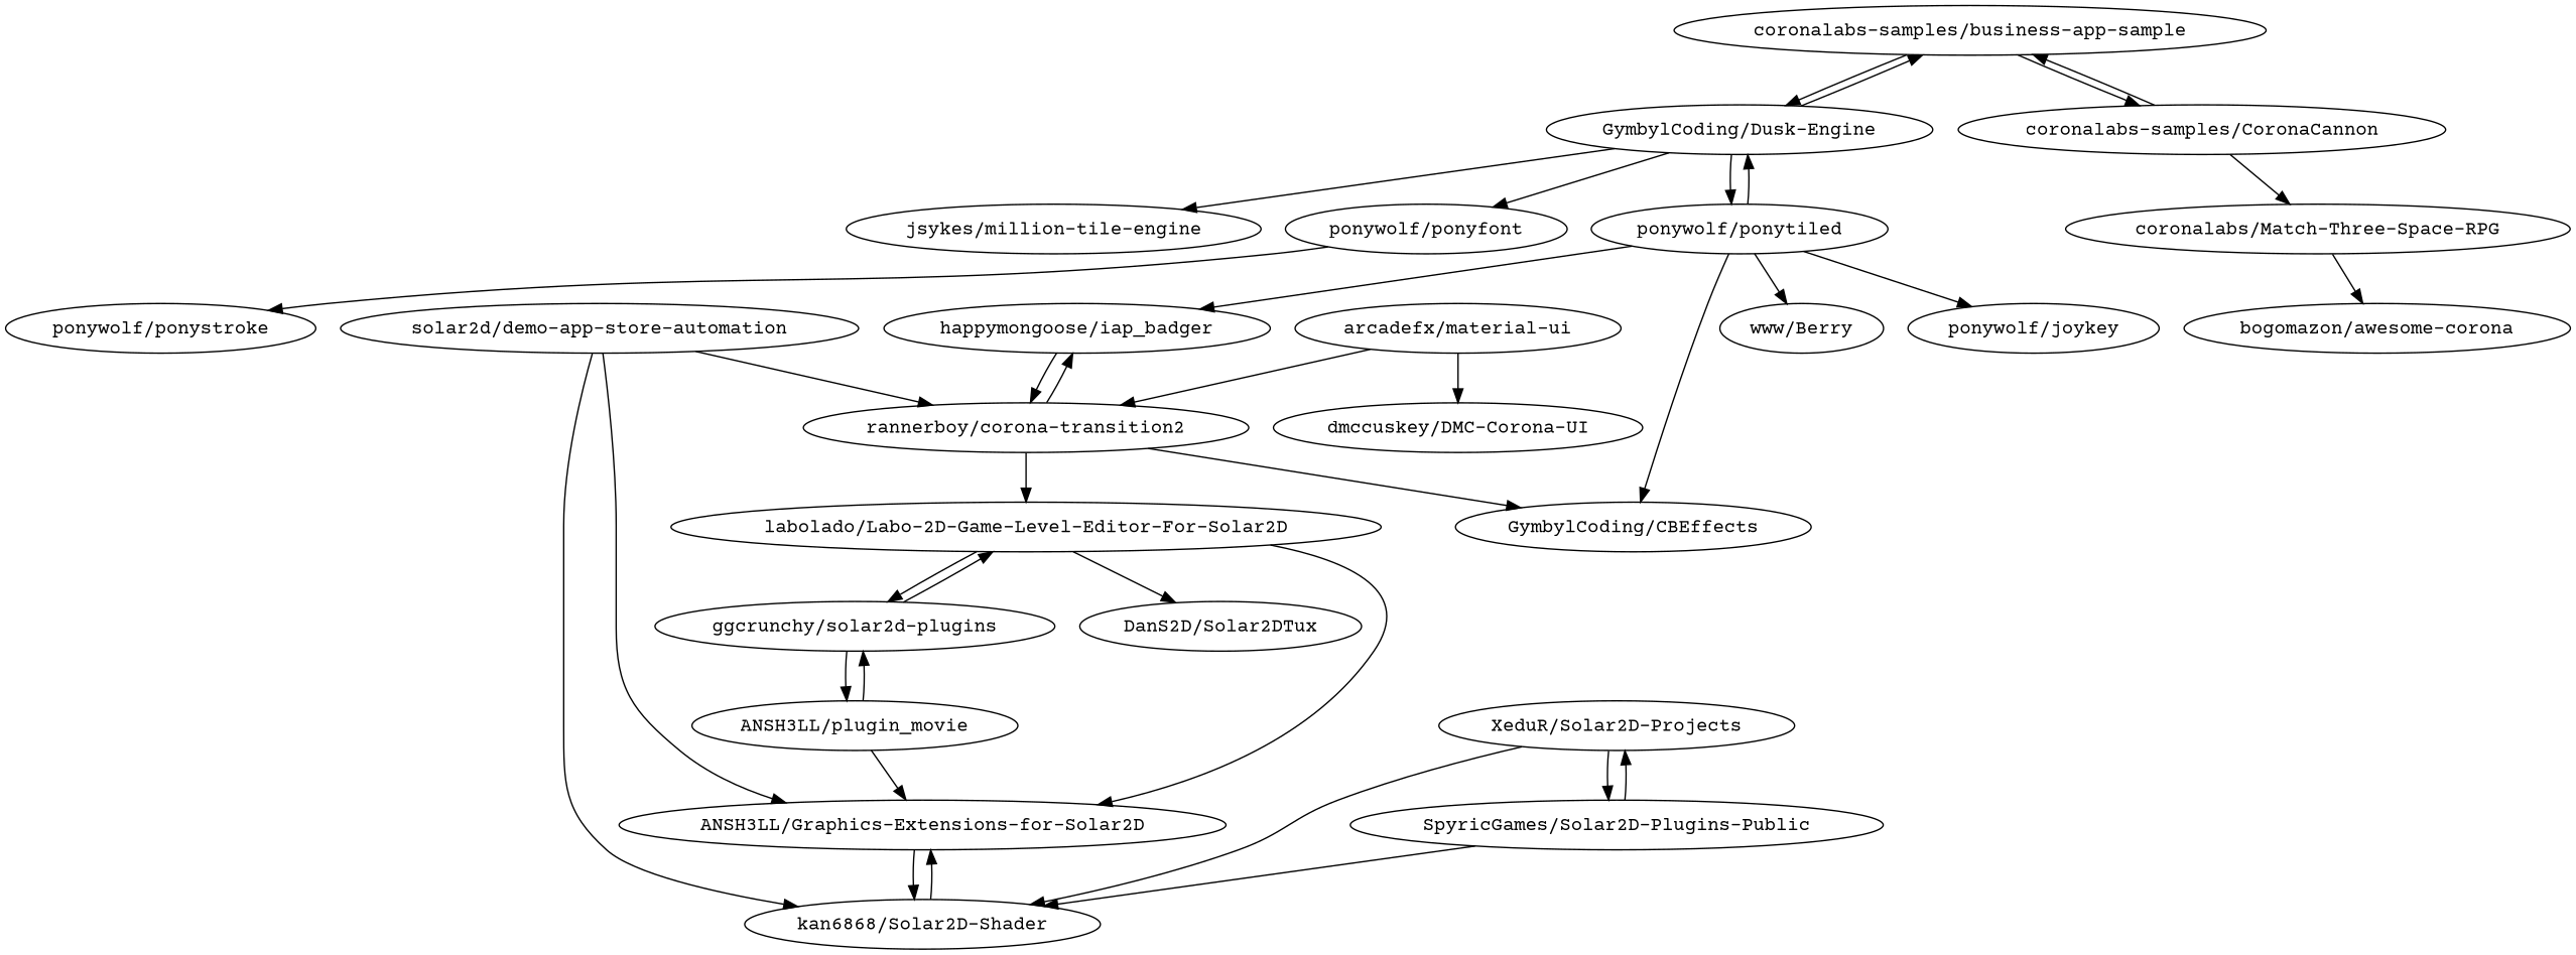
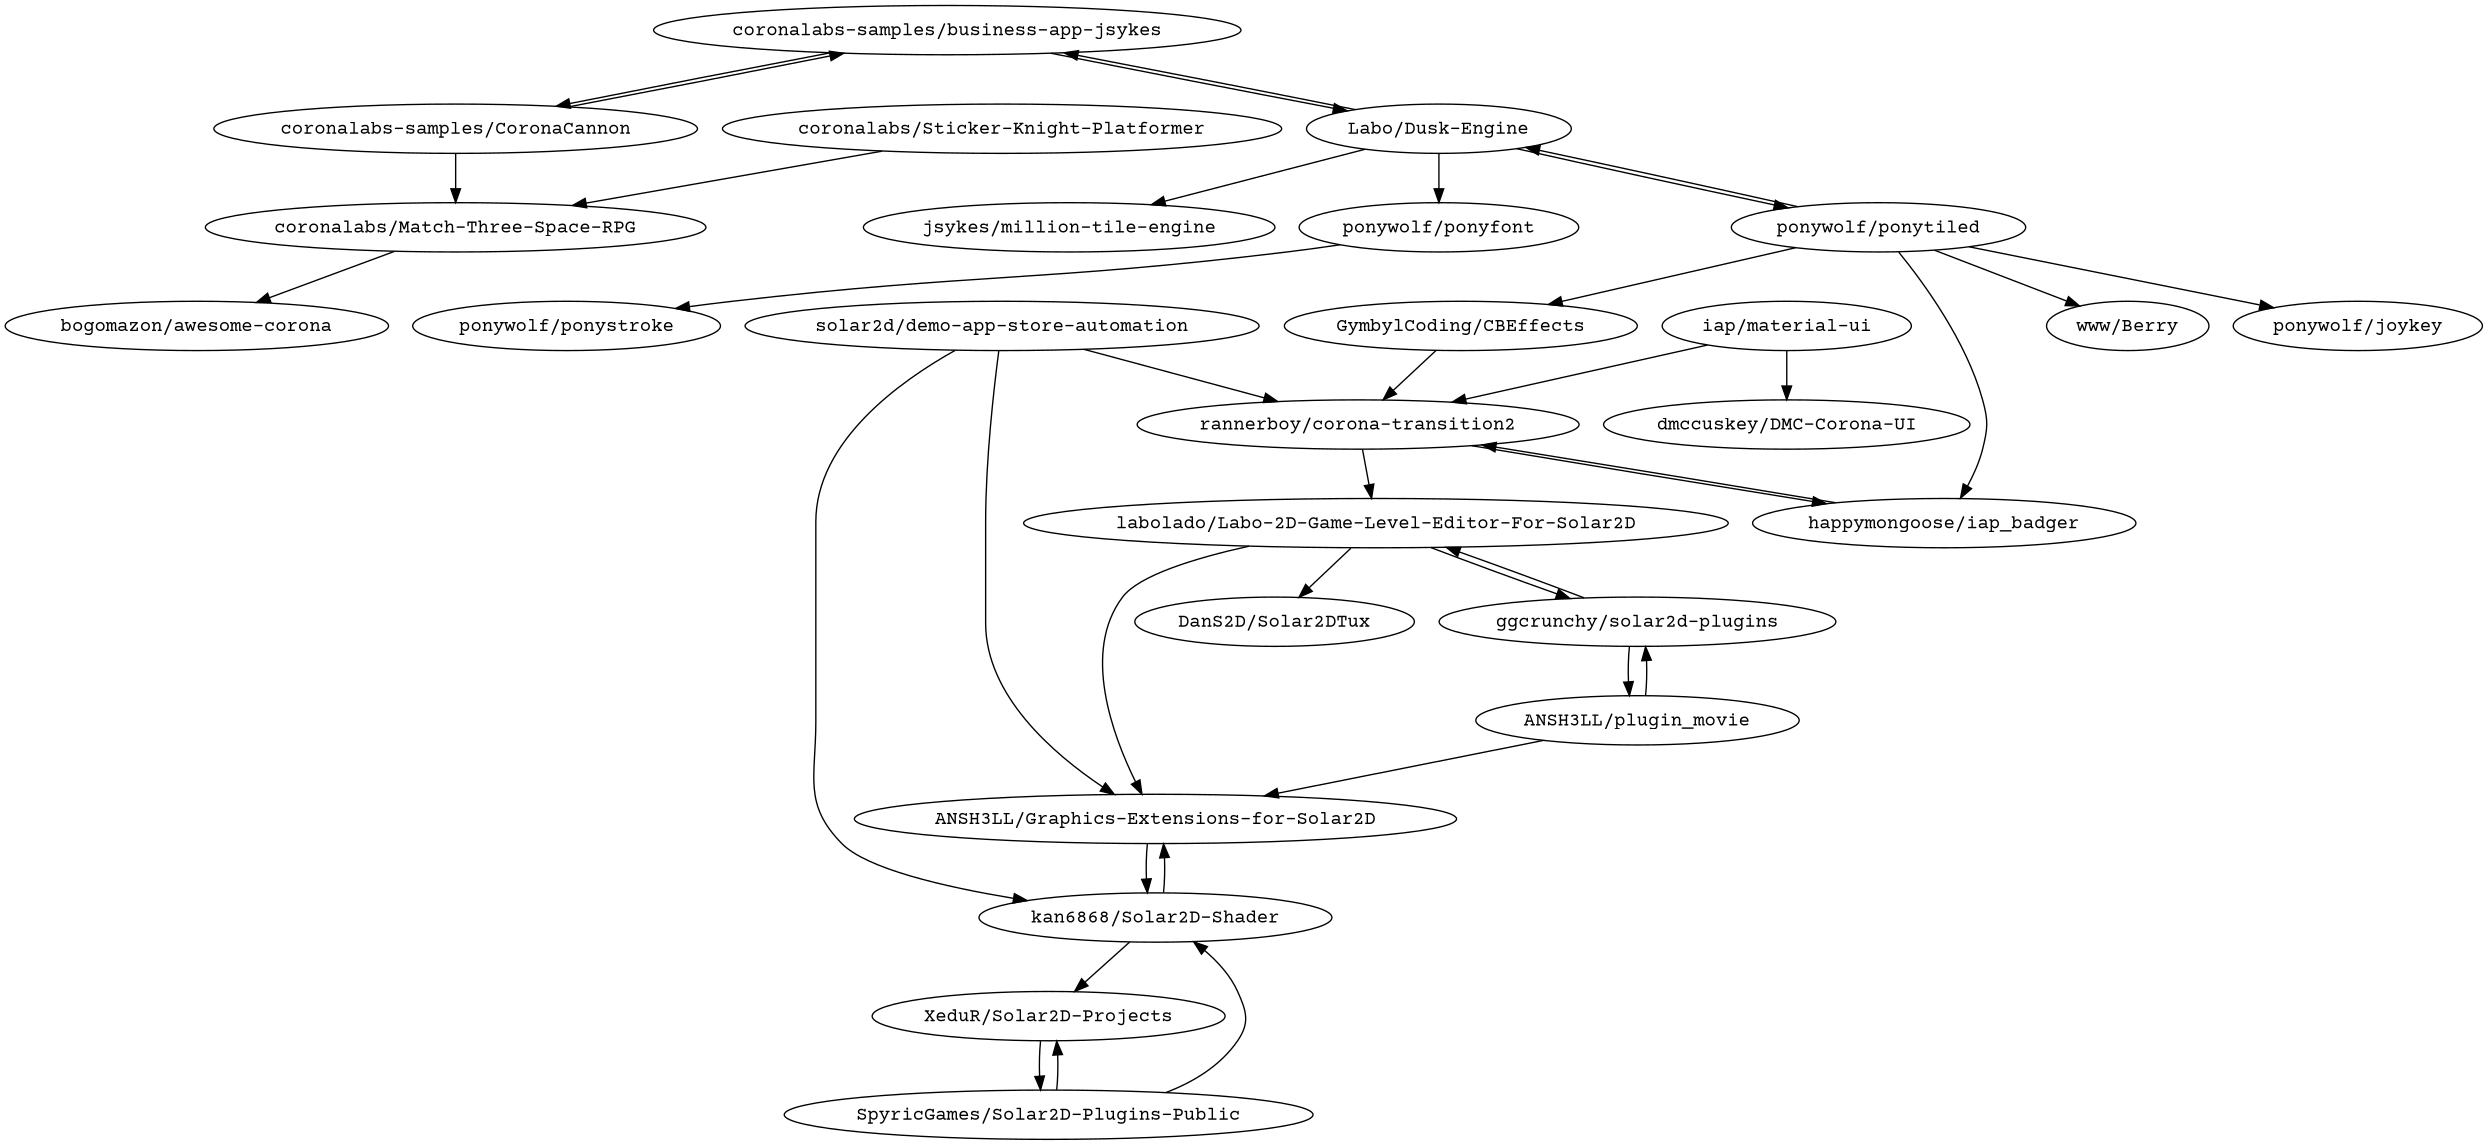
  digraph {
    fontname="Courier Prime"
    node [fontname="Courier Prime"]
    edge [fontname="Courier Prime"]
-   "coronalabs-samples/business-app-sample" [l="3.859,45.104"]
-   "GymbylCoding/Dusk-Engine" [l="3.881,45.114"]
+   "coronalabs-samples/business-app-sample" [l="3.859,45.104" label="coronalabs-samples/business-app-jsykes"]
+   "GymbylCoding/Dusk-Engine" [l="3.881,45.114" label="Labo/Dusk-Engine"]
    "coronalabs-samples/CoronaCannon" [l="3.835,45.097"]
    "ponywolf/ponytiled" [l="3.91,45.122"]
    "jsykes/million-tile-engine" [l="3.864,45.123"]
    "ponywolf/ponyfont" [l="3.889,45.135"]
    "coronalabs/Match-Three-Space-RPG" [l="3.808,45.1"]
    "GymbylCoding/CBEffects" [l="3.941,45.118"]
    "happymongoose/iap_badger" [l="3.941,45.107"]
    n10 [l="3.93,45.132" label="www/Berry"]
    "ponywolf/joykey" [l="3.918,45.14"]
    "bogomazon/awesome-corona" [l="3.787,45.104"]
+   "coronalabs/Sticker-Knight-Platformer" [l="3.815,45.087"]
    "rannerboy/corona-transition2" [l="3.967,45.106"]
    "labolado/Labo-2D-Game-Level-Editor-For-Solar2D" [l="3.978,45.084"]
    "ANSH3LL/Graphics-Extensions-for-Solar2D" [l="4.005,45.086"]
    "ggcrunchy/solar2d-plugins" [l="3.988,45.072"]
    "DanS2D/Solar2DTux" [l="3.964,45.069"]
    "XeduR/Solar2D-Projects" [l="4.039,45.094"]
    "SpyricGames/Solar2D-Plugins-Public" [l="4.043,45.082"]
    "kan6868/Solar2D-Shader" [l="4.022,45.087"]
    "ANSH3LL/plugin_movie" [l="4.005,45.071"]
    "solar2d/demo-app-store-automation" [l="3.995,45.097"]
    "ponywolf/ponystroke" [l="3.877,45.148"]
-   "arcadefx/material-ui" [l="3.985,45.123"]
+   "arcadefx/material-ui" [l="3.985,45.123" label="iap/material-ui"]
    "dmccuskey/DMC-Corona-UI" [l="3.999,45.137"]
    "coronalabs-samples/business-app-sample" -> "GymbylCoding/Dusk-Engine"
    "coronalabs-samples/business-app-sample" -> "coronalabs-samples/CoronaCannon"
    "GymbylCoding/Dusk-Engine" -> "coronalabs-samples/business-app-sample"
    "GymbylCoding/Dusk-Engine" -> "ponywolf/ponytiled"
    "GymbylCoding/Dusk-Engine" -> "jsykes/million-tile-engine"
    "GymbylCoding/Dusk-Engine" -> "ponywolf/ponyfont"
    "coronalabs-samples/CoronaCannon" -> "coronalabs-samples/business-app-sample"
    "coronalabs-samples/CoronaCannon" -> "coronalabs/Match-Three-Space-RPG"
    "ponywolf/ponytiled" -> "GymbylCoding/Dusk-Engine"
    "ponywolf/ponytiled" -> "GymbylCoding/CBEffects"
    "ponywolf/ponytiled" -> "happymongoose/iap_badger"
    "ponywolf/ponytiled" -> n10
    "ponywolf/ponytiled" -> "ponywolf/joykey"
    "ponywolf/ponyfont" -> "ponywolf/ponystroke"
    "coronalabs/Match-Three-Space-RPG" -> "bogomazon/awesome-corona"
-   "rannerboy/corona-transition2" -> "GymbylCoding/CBEffects"
+   "GymbylCoding/CBEffects" -> "rannerboy/corona-transition2"
    "happymongoose/iap_badger" -> "rannerboy/corona-transition2"
+   "coronalabs/Sticker-Knight-Platformer" -> "coronalabs/Match-Three-Space-RPG"
    "rannerboy/corona-transition2" -> "happymongoose/iap_badger"
    "rannerboy/corona-transition2" -> "labolado/Labo-2D-Game-Level-Editor-For-Solar2D"
    "labolado/Labo-2D-Game-Level-Editor-For-Solar2D" -> "ANSH3LL/Graphics-Extensions-for-Solar2D"
    "labolado/Labo-2D-Game-Level-Editor-For-Solar2D" -> "ggcrunchy/solar2d-plugins"
    "labolado/Labo-2D-Game-Level-Editor-For-Solar2D" -> "DanS2D/Solar2DTux"
    "ANSH3LL/Graphics-Extensions-for-Solar2D" -> "kan6868/Solar2D-Shader"
    "ggcrunchy/solar2d-plugins" -> "labolado/Labo-2D-Game-Level-Editor-For-Solar2D"
    "ggcrunchy/solar2d-plugins" -> "ANSH3LL/plugin_movie"
    "XeduR/Solar2D-Projects" -> "SpyricGames/Solar2D-Plugins-Public"
-   "XeduR/Solar2D-Projects" -> "kan6868/Solar2D-Shader"
+   "kan6868/Solar2D-Shader" -> "XeduR/Solar2D-Projects"
    "SpyricGames/Solar2D-Plugins-Public" -> "XeduR/Solar2D-Projects"
    "SpyricGames/Solar2D-Plugins-Public" -> "kan6868/Solar2D-Shader"
    "kan6868/Solar2D-Shader" -> "ANSH3LL/Graphics-Extensions-for-Solar2D"
    "ANSH3LL/plugin_movie" -> "ANSH3LL/Graphics-Extensions-for-Solar2D"
    "ANSH3LL/plugin_movie" -> "ggcrunchy/solar2d-plugins"
    "solar2d/demo-app-store-automation" -> "rannerboy/corona-transition2"
    "solar2d/demo-app-store-automation" -> "ANSH3LL/Graphics-Extensions-for-Solar2D"
    "solar2d/demo-app-store-automation" -> "kan6868/Solar2D-Shader"
    "arcadefx/material-ui" -> "rannerboy/corona-transition2"
    "arcadefx/material-ui" -> "dmccuskey/DMC-Corona-UI"
  }
